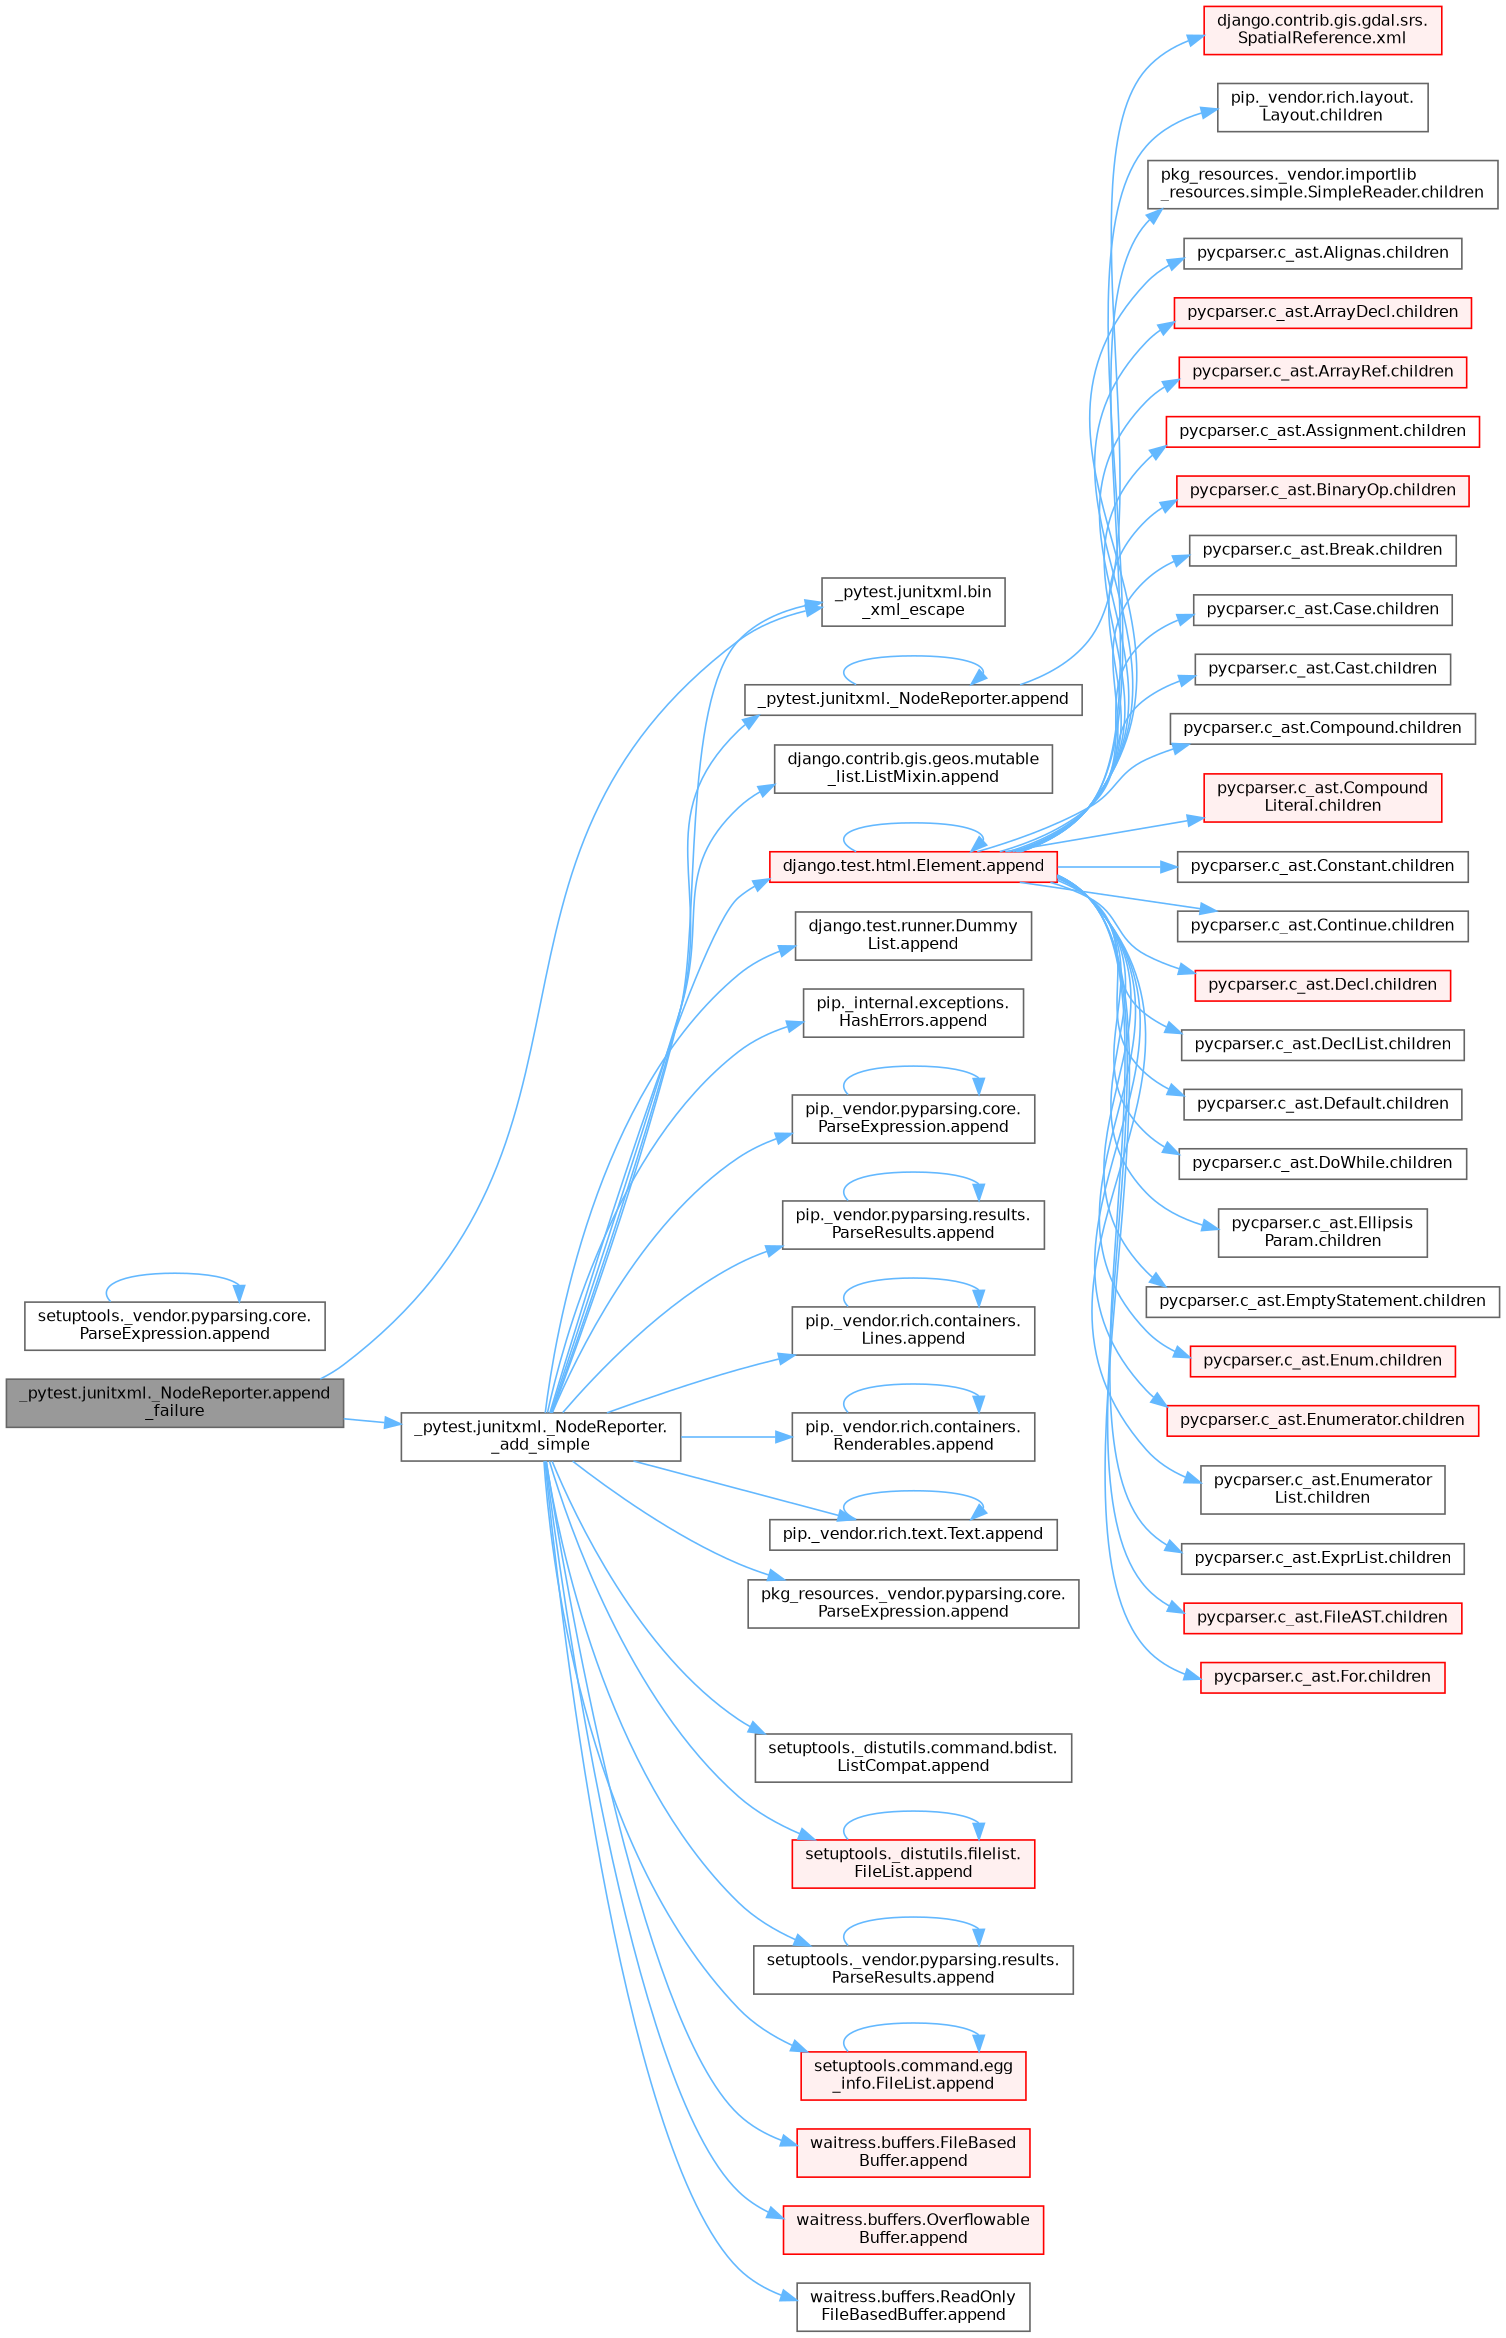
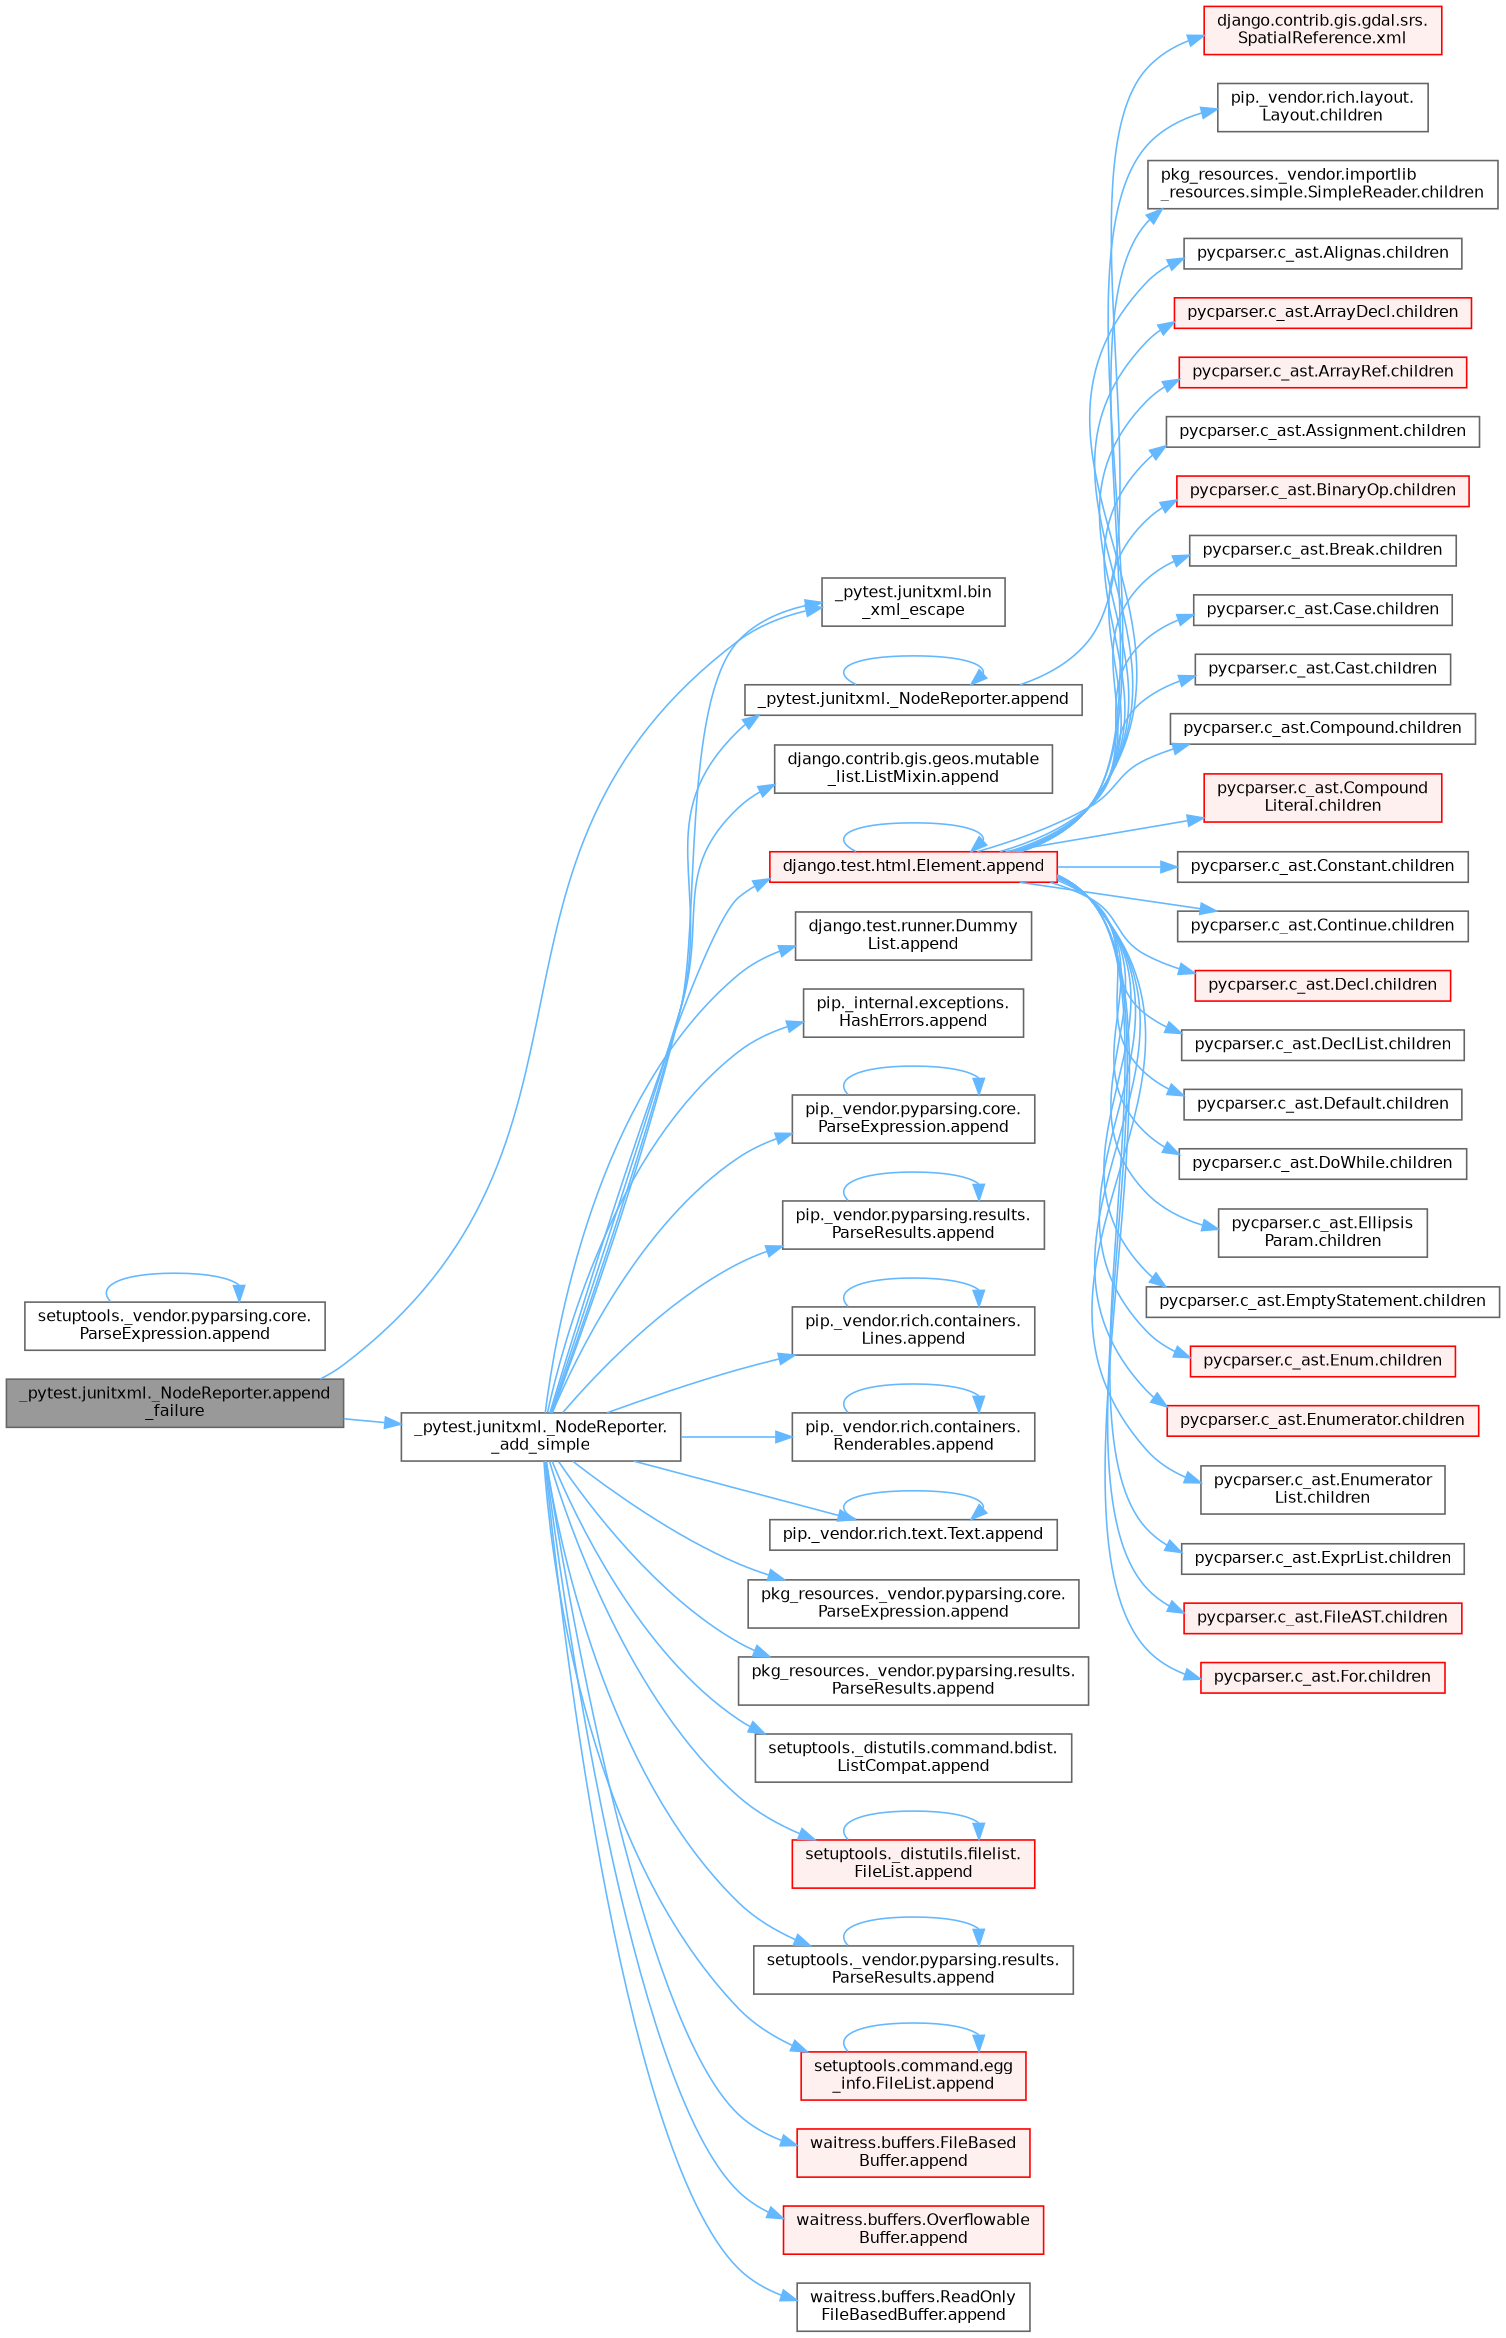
  digraph {
    rankdir=LR
    node [color=grey40 fillcolor=white fontname=Helvetica fontsize=10 shape=box style=filled]
    edge [color=steelblue1 fontname=Helvetica fontsize=10 labelfontname=Helvetica labelfontsize=10 style=solid]
    n1 [color=gray40 fillcolor=grey60 fontcolor=black height=0.2 label="_pytest.junitxml._NodeReporter.append\l_failure" width=0.4]
    n2 [height=0.2 label="_pytest.junitxml._NodeReporter.\l_add_simple" width=0.4]
    n3 [height=0.2 label="_pytest.junitxml.bin\l_xml_escape" width=0.4]
    n4 [height=0.2 label="_pytest.junitxml._NodeReporter.append" width=0.4]
    n5 [height=0.2 label="django.contrib.gis.geos.mutable\l_list.ListMixin.append" width=0.4]
    n6 [color=red fillcolor="#FFF0F0" height=0.2 label="django.test.html.Element.append" width=0.4]
    n7 [height=0.2 label="django.test.runner.Dummy\lList.append" width=0.4]
    n8 [height=0.2 label="pip._internal.exceptions.\lHashErrors.append" width=0.4]
    n9 [height=0.2 label="pip._vendor.pyparsing.core.\lParseExpression.append" width=0.4]
    n10 [height=0.2 label="pip._vendor.pyparsing.results.\lParseResults.append" width=0.4]
    n11 [height=0.2 label="pip._vendor.rich.containers.\lLines.append" width=0.4]
    n12 [height=0.2 label="pip._vendor.rich.containers.\lRenderables.append" width=0.4]
    n13 [height=0.2 label="pip._vendor.rich.text.Text.append" width=0.4]
    n14 [height=0.2 label="pkg_resources._vendor.pyparsing.core.\lParseExpression.append" width=0.4]
+   n15 [height=0.2 label="pkg_resources._vendor.pyparsing.results.\lParseResults.append" width=0.4]
    n16 [height=0.2 label="setuptools._distutils.command.bdist.\lListCompat.append" width=0.4]
    n17 [color=red fillcolor="#FFF0F0" height=0.2 label="setuptools._distutils.filelist.\lFileList.append" width=0.4]
    n18 [height=0.2 label="setuptools._vendor.pyparsing.results.\lParseResults.append" width=0.4]
    n19 [color=red fillcolor="#FFF0F0" height=0.2 label="setuptools.command.egg\l_info.FileList.append" width=0.4]
    n20 [color=red fillcolor="#FFF0F0" height=0.2 label="waitress.buffers.FileBased\lBuffer.append" width=0.4]
    n21 [color=red fillcolor="#FFF0F0" height=0.2 label="waitress.buffers.Overflowable\lBuffer.append" width=0.4]
    n22 [height=0.2 label="waitress.buffers.ReadOnly\lFileBasedBuffer.append" width=0.4]
    n23 [color=red fillcolor="#FFF0F0" height=0.2 label="django.contrib.gis.gdal.srs.\lSpatialReference.xml" width=0.4]
    n24 [height=0.2 label="pip._vendor.rich.layout.\lLayout.children" width=0.4]
    n25 [height=0.2 label="pkg_resources._vendor.importlib\l_resources.simple.SimpleReader.children" width=0.4]
    n26 [height=0.2 label="pycparser.c_ast.Alignas.children" width=0.4]
    n27 [color=red fillcolor="#FFF0F0" height=0.2 label="pycparser.c_ast.ArrayDecl.children" width=0.4]
    n28 [color=red fillcolor="#FFF0F0" height=0.2 label="pycparser.c_ast.ArrayRef.children" width=0.4]
-   n29 [color=red height=0.2 label="pycparser.c_ast.Assignment.children" width=0.4]
+   n29 [height=0.2 label="pycparser.c_ast.Assignment.children" width=0.4]
    n30 [color=red fillcolor="#FFF0F0" height=0.2 label="pycparser.c_ast.BinaryOp.children" width=0.4]
    n31 [height=0.2 label="pycparser.c_ast.Break.children" width=0.4]
    n32 [height=0.2 label="pycparser.c_ast.Case.children" width=0.4]
    n33 [height=0.2 label="pycparser.c_ast.Cast.children" width=0.4]
    n34 [height=0.2 label="pycparser.c_ast.Compound.children" width=0.4]
    n35 [color=red fillcolor="#FFF0F0" height=0.2 label="pycparser.c_ast.Compound\lLiteral.children" width=0.4]
    n36 [height=0.2 label="pycparser.c_ast.Constant.children" width=0.4]
    n37 [height=0.2 label="pycparser.c_ast.Continue.children" width=0.4]
    n38 [color=red fillcolor="#FFF0F0" height=0.2 label="pycparser.c_ast.Decl.children" width=0.4]
    n39 [height=0.2 label="pycparser.c_ast.DeclList.children" width=0.4]
    n40 [height=0.2 label="pycparser.c_ast.Default.children" width=0.4]
    n41 [height=0.2 label="pycparser.c_ast.DoWhile.children" width=0.4]
    n42 [height=0.2 label="pycparser.c_ast.Ellipsis\lParam.children" width=0.4]
    n43 [height=0.2 label="pycparser.c_ast.EmptyStatement.children" width=0.4]
    n44 [color=red fillcolor="#FFF0F0" height=0.2 label="pycparser.c_ast.Enum.children" width=0.4]
    n45 [color=red fillcolor="#FFF0F0" height=0.2 label="pycparser.c_ast.Enumerator.children" width=0.4]
    n46 [height=0.2 label="pycparser.c_ast.Enumerator\lList.children" width=0.4]
    n47 [height=0.2 label="pycparser.c_ast.ExprList.children" width=0.4]
    n48 [color=red fillcolor="#FFF0F0" height=0.2 label="pycparser.c_ast.FileAST.children" width=0.4]
    n49 [color=red fillcolor="#FFF0F0" height=0.2 label="pycparser.c_ast.For.children" width=0.4]
    n50 [height=0.2 label="setuptools._vendor.pyparsing.core.\lParseExpression.append" width=0.4]
    n1 -> n2
    n1 -> n3
    n2 -> n3
    n2 -> n4
    n2 -> n5
    n2 -> n6
    n2 -> n7
    n2 -> n8
    n2 -> n9
    n2 -> n10
    n2 -> n11
    n2 -> n12
    n2 -> n13
    n2 -> n14
+   n2 -> n15
    n2 -> n16
    n2 -> n17
    n2 -> n18
    n2 -> n19
    n2 -> n20
    n2 -> n21
    n2 -> n22
    n4 -> n4
    n4 -> n23
    n6 -> n6
    n6 -> n24
    n6 -> n25
    n6 -> n26
    n6 -> n27
    n6 -> n28
    n6 -> n29
    n6 -> n30
    n6 -> n31
    n6 -> n32
    n6 -> n33
    n6 -> n34
    n6 -> n35
    n6 -> n36
    n6 -> n37
    n6 -> n38
    n6 -> n39
    n6 -> n40
    n6 -> n41
    n6 -> n42
    n6 -> n43
    n6 -> n44
    n6 -> n45
    n6 -> n46
    n6 -> n47
    n6 -> n48
    n6 -> n49
    n9 -> n9
    n10 -> n10
    n11 -> n11
    n12 -> n12
    n13 -> n13
    n17 -> n17
    n18 -> n18
    n19 -> n19
    n50 -> n50
  }
